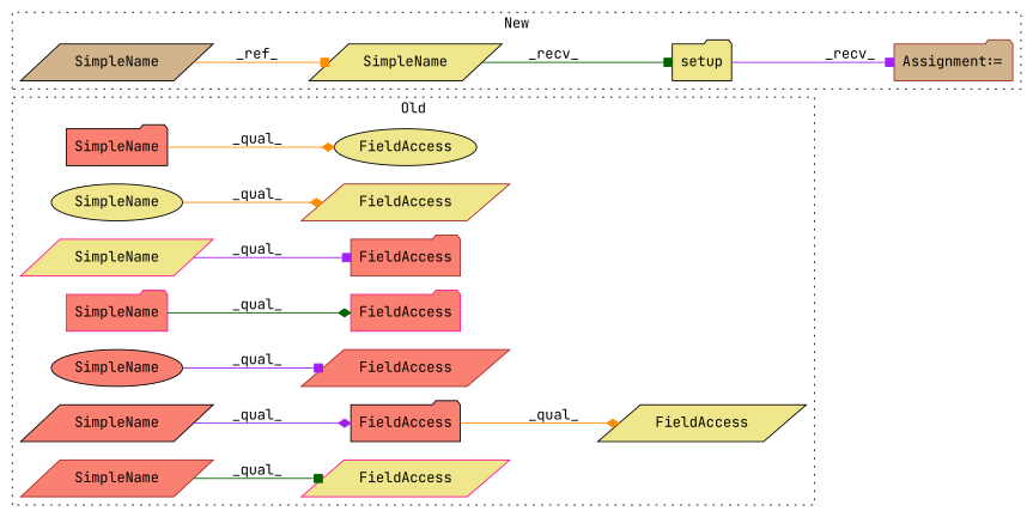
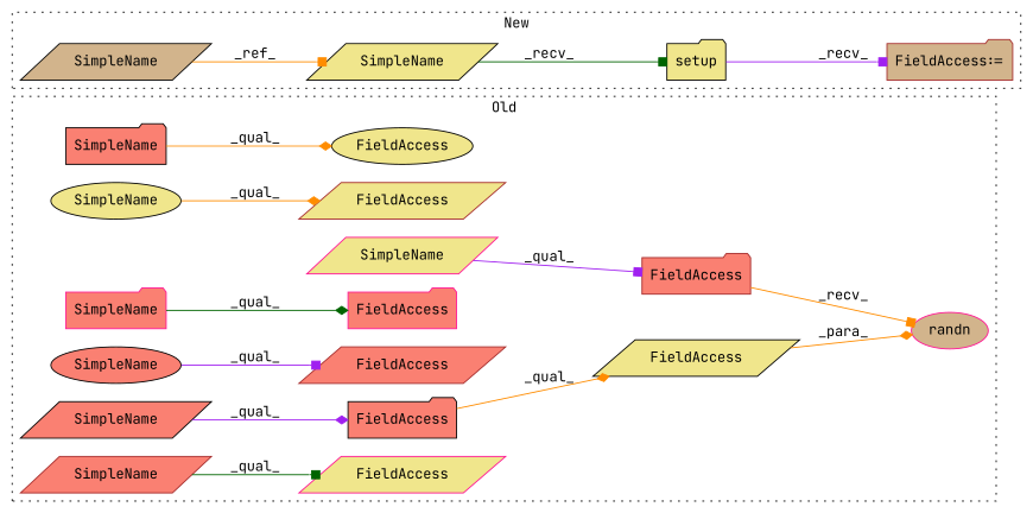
  digraph {
    fontname="JetBrains Mono"
    rankdir=LR
    node [a=42 color=black fillcolor=salmon fontname="JetBrains Mono" l=4 s=5684 shape=parallelogram style=filled]
    edge [arrowhead=box color=darkorange fontname="JetBrains Mono"]
+   n1 [a=32 color=deeppink fillcolor=tan l="6,1" label=randn s="5678,5696" shape=ellipse]
    n2 [a=22 color=brown l=8 label=FieldAccess s=5669 shape=folder]
    n3 [a=22 fillcolor=khaki l=9 label=FieldAccess s=5572 shape=ellipse]
    n4 [a=22 color=brown l=6 label=FieldAccess s=5558]
    n5 [a=22 color=deeppink fillcolor=khaki l=6 label=FieldAccess s=5612]
    n6 [a=22 fillcolor=khaki l=12 label=FieldAccess]
    n7 [a=22 l=6 label=FieldAccess shape=folder]
    n8 [a=22 color=deeppink l=6 label=FieldAccess s=5565 shape=folder]
    n9 [a=22 color=brown fillcolor=khaki l=8 label=FieldAccess s=5811]
    n10 [label=SimpleName s=5572 shape=folder]
    n11 [fillcolor=khaki label=SimpleName s=5811 shape=ellipse]
    n12 [color=deeppink fillcolor=khaki label=SimpleName s=5669]
    n13 [color=deeppink label=SimpleName s=5565 shape=folder]
    n14 [label=SimpleName s=5558 shape=ellipse]
    n15 [label=SimpleName]
    n16 [color=brown label=SimpleName s=5612]
    n17 [a=32 fillcolor=khaki l=7 label=setup s=6206 shape=folder]
    n18 [fillcolor=tan label=SimpleName s=5973]
-   n19 [a=7 color=brown fillcolor=tan l=2 label="Assignment:=" s=6199 shape=folder]
+   n19 [a=7 color=brown fillcolor=tan l=2 label="FieldAccess:=" s=6199 shape=folder]
    n20 [fillcolor=khaki label=SimpleName s=6201]
    subgraph cluster_1 {
      label=Old
      style=dotted
+     n1
      n2
      n3
      n4
      n5
      n6
      n7
      n8
      n9
      n10
      n11
      n12
      n13
      n14
      n15
      n16
    }
    subgraph cluster_2 {
      label=New
      style=dotted
      n17
      n18
      n19
      n20
    }
+   n2 -> n1 [label=_recv_]
+   n6 -> n1 [arrowhead=diamond label=_para_]
    n7 -> n6 [arrowhead=diamond label=_qual_]
    n10 -> n3 [arrowhead=diamond label=_qual_]
    n11 -> n9 [arrowhead=diamond label=_qual_]
    n12 -> n2 [color=purple label=_qual_]
    n13 -> n8 [arrowhead=diamond color=darkgreen label=_qual_]
    n14 -> n4 [color=purple label=_qual_]
    n15 -> n7 [arrowhead=diamond color=purple label=_qual_]
    n16 -> n5 [color=darkgreen label=_qual_]
    n17 -> n19 [color=purple label=_recv_]
    n18 -> n20 [label=_ref_]
    n20 -> n17 [color=darkgreen label=_recv_]
  }
